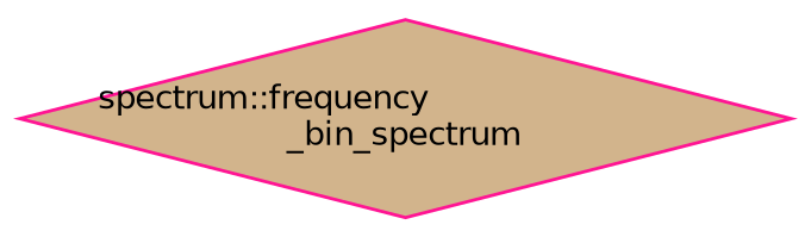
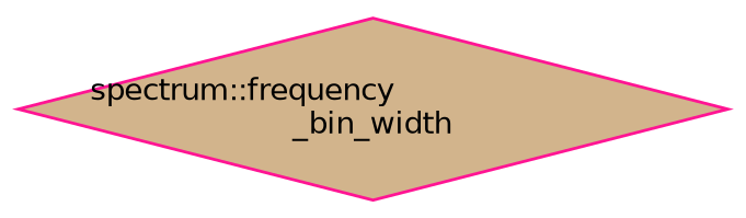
  digraph {
    rankdir=LR
-   n1 [color=deeppink fillcolor=tan fontname=Helvetica fontsize=10 height=0.2 label="spectrum::frequency\l_bin_spectrum" shape=diamond style=filled width=0.4]
+   n1 [color=deeppink fillcolor=tan fontname=Helvetica fontsize=10 height=0.2 label="spectrum::frequency\l_bin_width" shape=diamond style=filled width=0.4]
  }
